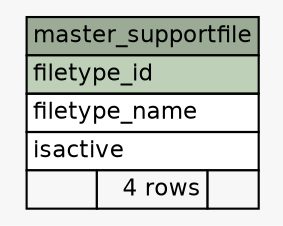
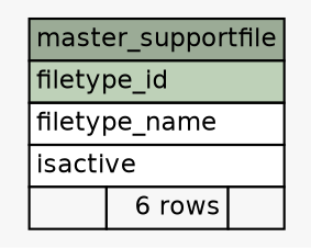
  digraph {
    bgcolor="#f7f7f7"
    fontname=Helvetica
    fontsize=11
    nodesep=0.18
    rankdir=RL
    ranksep=0.46
-   n1 [fontname=Helvetica fontsize=11 label=<     <TABLE BORDER="0" CELLBORDER="1" CELLSPACING="0" BGCOLOR="#ffffff">       <TR><TD COLSPAN="3" BGCOLOR="#9bab96" ALIGN="CENTER">master_supportfile</TD></TR>       <TR><TD PORT="filetype_id" COLSPAN="3" BGCOLOR="#bed1b8" ALIGN="LEFT">filetype_id</TD></TR>       <TR><TD PORT="filetype_name" COLSPAN="3" ALIGN="LEFT">filetype_name</TD></TR>       <TR><TD PORT="isactive" COLSPAN="3" ALIGN="LEFT">isactive</TD></TR>       <TR><TD ALIGN="LEFT" BGCOLOR="#f7f7f7">  </TD><TD ALIGN="RIGHT" BGCOLOR="#f7f7f7">4 rows</TD><TD ALIGN="RIGHT" BGCOLOR="#f7f7f7">  </TD></TR>     </TABLE>> shape=plaintext]
+   n1 [fontname=Helvetica fontsize=11 label=<     <TABLE BORDER="0" CELLBORDER="1" CELLSPACING="0" BGCOLOR="#ffffff">       <TR><TD COLSPAN="3" BGCOLOR="#9bab96" ALIGN="CENTER">master_supportfile</TD></TR>       <TR><TD PORT="filetype_id" COLSPAN="3" BGCOLOR="#bed1b8" ALIGN="LEFT">filetype_id</TD></TR>       <TR><TD PORT="filetype_name" COLSPAN="3" ALIGN="LEFT">filetype_name</TD></TR>       <TR><TD PORT="isactive" COLSPAN="3" ALIGN="LEFT">isactive</TD></TR>       <TR><TD ALIGN="LEFT" BGCOLOR="#f7f7f7">  </TD><TD ALIGN="RIGHT" BGCOLOR="#f7f7f7">6 rows</TD><TD ALIGN="RIGHT" BGCOLOR="#f7f7f7">  </TD></TR>     </TABLE>> shape=plaintext]
  }
